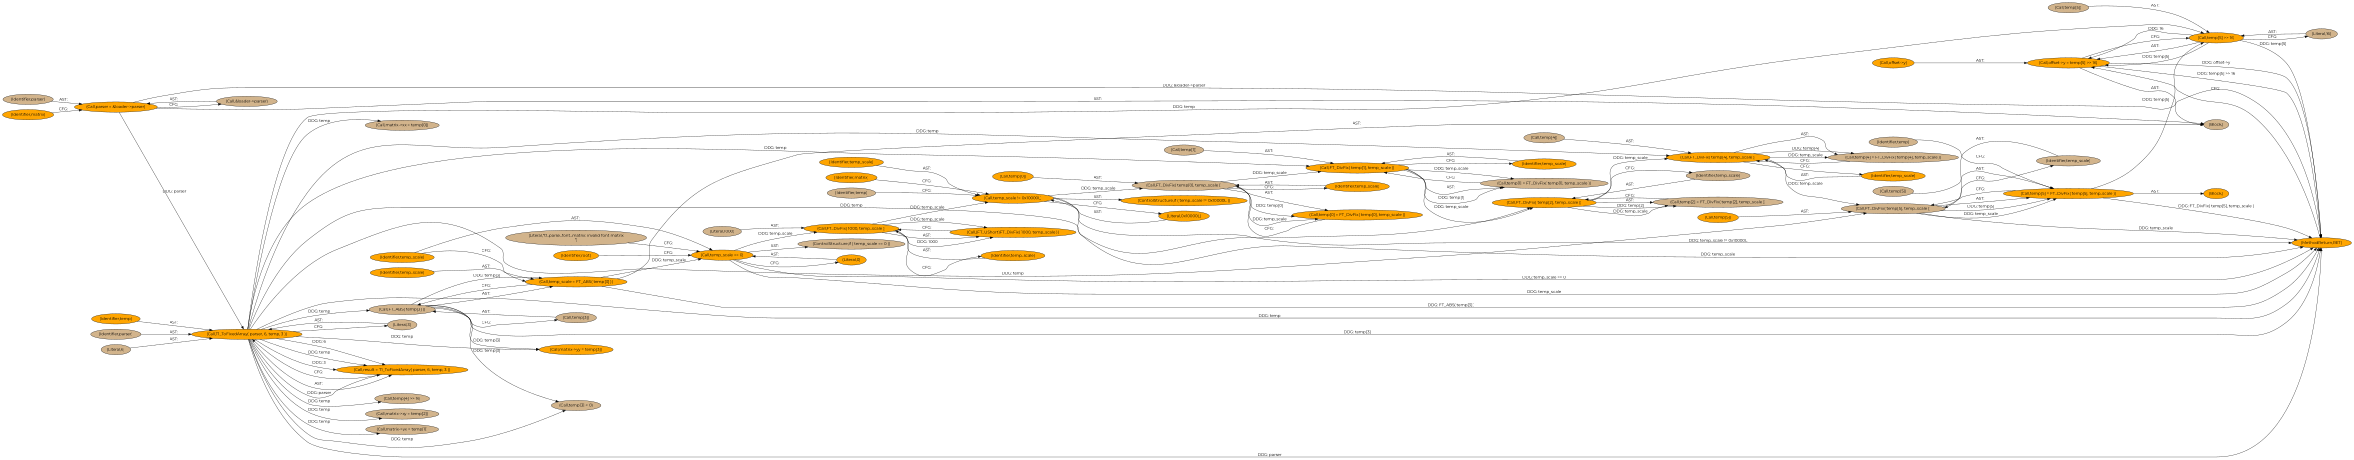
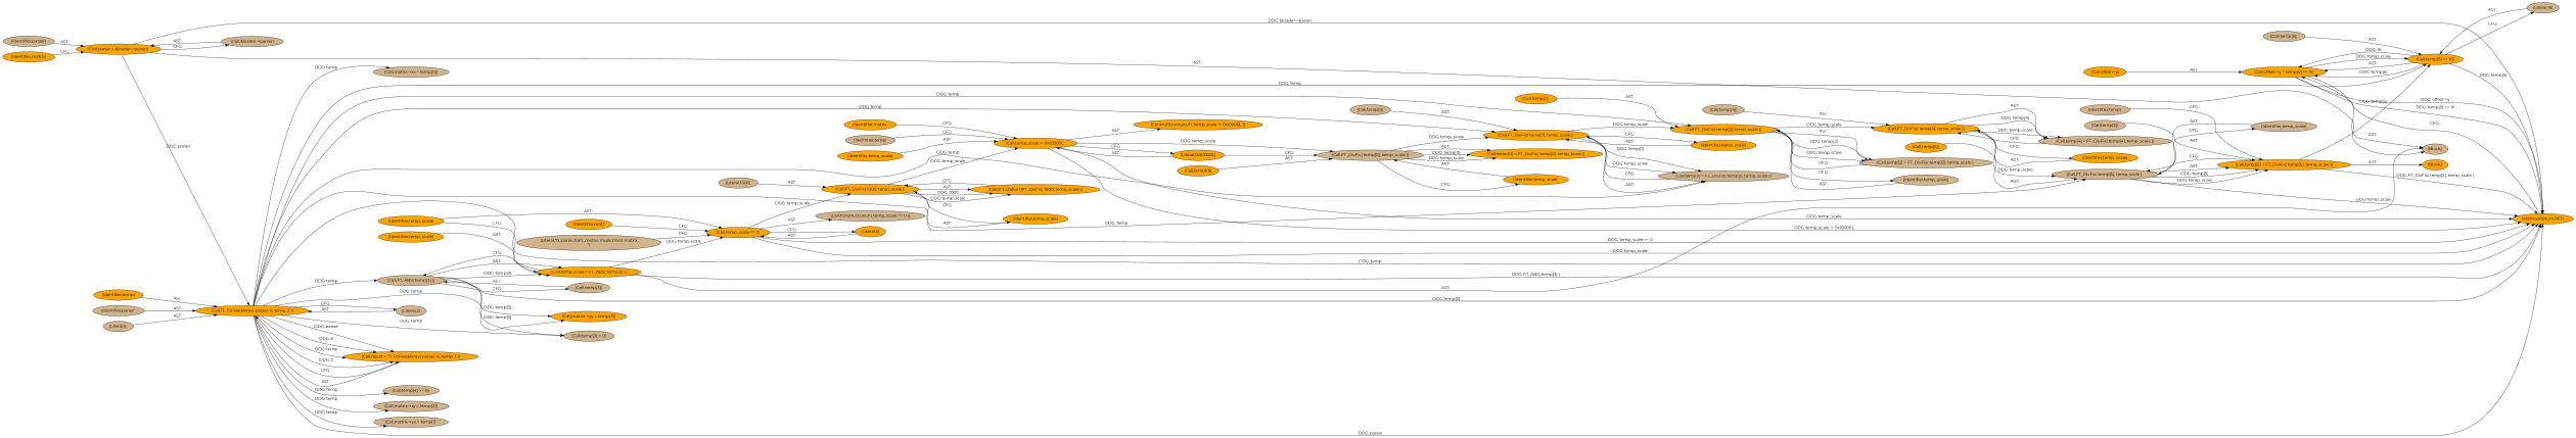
  digraph {
    fontname=Montserrat
    rankdir=LR
    node [fillcolor=orange fontname=Montserrat style=filled]
    edge [fontname=Montserrat]
    n1 [label="(Call,offset->y = temp[5] >> 16)"]
    n2 [label="(Call,temp[5] >> 16)"]
    n3 [label="(MethodReturn,RET)"]
    n4 [fillcolor=tan label="(Block,)"]
    n5 [fillcolor=tan label="(Literal,16)"]
    n6 [label="(Call,T1_ToFixedArray( parser, 6, temp, 3 ))"]
    n7 [fillcolor=tan label="(Call,FT_DivFix( temp[5], temp_scale ))"]
    n8 [label="(Call,FT_DivFix( temp[4], temp_scale ))"]
    n9 [label="(Call,FT_DivFix( temp[2], temp_scale ))"]
    n10 [label="(Call,FT_DivFix( temp[1], temp_scale ))"]
    n11 [fillcolor=tan label="(Call,FT_ABS( temp[3] ))"]
    n12 [label="(Call,result = T1_ToFixedArray( parser, 6, temp, 3 ))"]
    n13 [fillcolor=tan label="(Call,temp[4] >> 16)"]
    n14 [fillcolor=tan label="(Call,matrix->xy = temp[2])"]
    n15 [label="(Call,matrix->yy = temp[3])"]
    n16 [fillcolor=tan label="(Call,temp[3] < 0)"]
    n17 [fillcolor=tan label="(Call,matrix->yx = temp[1])"]
    n18 [fillcolor=tan label="(Literal,3)"]
    n19 [fillcolor=tan label="(Call,matrix->xx = temp[0])"]
    n20 [label="(Call,temp[5] = FT_DivFix( temp[5], temp_scale ))"]
    n21 [fillcolor=tan label="(Identifier,temp_scale)"]
    n22 [fillcolor=tan label="(Call,temp[4] = FT_DivFix( temp[4], temp_scale ))"]
    n23 [label="(Identifier,temp_scale)"]
    n24 [fillcolor=tan label="(Call,temp[2] = FT_DivFix( temp[2], temp_scale ))"]
    n25 [fillcolor=tan label="(Identifier,temp_scale)"]
    n26 [label="(Identifier,temp_scale)"]
    n27 [fillcolor=tan label="(Call,temp[1] = FT_DivFix( temp[1], temp_scale ))"]
    n28 [fillcolor=tan label="(Call,FT_DivFix( temp[0], temp_scale ))"]
    n29 [label="(Call,temp[0] = FT_DivFix( temp[0], temp_scale ))"]
    n30 [label="(Identifier,temp_scale)"]
    n31 [label="(Call,temp_scale = FT_ABS( temp[3] ))"]
    n32 [fillcolor=tan label="(Call,temp[3])"]
    n33 [label="(Call,parser = &loader->parser)"]
    n34 [fillcolor=tan label="(Call,&loader->parser)"]
    n35 [label="(Block,)"]
    n36 [label="(Call,temp_scale != 0x10000L)"]
    n37 [label="(ControlStructure,if ( temp_scale != 0x10000L ))"]
    n38 [label="(Literal,0x10000L)"]
    n39 [label="(Call,FT_DivFix( 1000, temp_scale ))"]
    n40 [label="(Identifier,temp_scale)"]
    n41 [label="(Call,(FT_UShort)FT_DivFix( 1000, temp_scale ))"]
    n42 [label="(Call,temp_scale == 0)"]
    n43 [label="(Literal,0)"]
    n44 [fillcolor=tan label="(ControlStructure,if ( temp_scale == 0 ))"]
    n45 [fillcolor=tan label="(Identifier,temp)"]
    n46 [fillcolor=tan label="(Literal,1000)"]
    n47 [label="(Identifier,temp_scale)"]
    n48 [label="(Identifier,temp)"]
    n49 [label="(Identifier,root)"]
    n50 [fillcolor=tan label="(Call,temp[5])"]
    n51 [fillcolor=tan label="(Identifier,temp)"]
    n52 [fillcolor=tan label="(Identifier,parser)"]
    n53 [label="(Identifier,matrix)"]
    n54 [label="(Identifier,temp_scale)"]
    n55 [label="(Call,offset->y)"]
    n56 [fillcolor=tan label="(Call,temp[1])"]
    n57 [fillcolor=tan label="(Call,temp[5])"]
    n58 [label="(Identifier,temp_scale)"]
    n59 [fillcolor=tan label="(Call,temp[4])"]
    n60 [fillcolor=tan label="(Identifier,parser)"]
    n61 [label="(Call,temp[5])"]
+   n62 [label="(Call,temp[2])"]
    n63 [label="(Identifier,matrix)"]
    n64 [fillcolor=tan label="(Literal,\"t1_parse_font_matrix: invalid font matrix\n\")"]
    n65 [fillcolor=tan label="(Literal,6)"]
    n66 [label="(Call,temp[0])"]
-   n1 -> n2 [label="CFG: "]
+   n1 -> n2 [label="DDG: temp_scale"]
    n1 -> n3 [label="DDG: offset->y"]
    n1 -> n3 [label="DDG: temp[5] >> 16"]
    n1 -> n4 [label="AST: "]
    n2 -> n1 [label="AST: "]
    n2 -> n1 [label="DDG: temp[5]"]
    n2 -> n1 [label="DDG: 16"]
    n2 -> n3 [label="DDG: temp[5]"]
    n2 -> n5 [label="CFG: "]
    n3 -> n1 [label="CFG: "]
    n5 -> n2 [label="AST: "]
    n6 -> n2 [label="DDG: temp"]
    n6 -> n3 [label="DDG: temp"]
    n6 -> n3 [label="DDG: parser"]
    n6 -> n7 [label="DDG: temp"]
-   n6 -> n8 [label="DDG: temp"]
+   n6 -> n27 [label="DDG: temp"]
    n6 -> n9 [label="DDG: temp"]
    n6 -> n10 [label="DDG: temp"]
    n6 -> n11 [label="DDG: temp"]
    n6 -> n12 [label="AST: "]
    n6 -> n12 [label="DDG: parser"]
    n6 -> n12 [label="DDG: 6"]
    n6 -> n12 [label="DDG: temp"]
    n6 -> n12 [label="DDG: 3"]
    n6 -> n13 [label="DDG: temp"]
    n6 -> n14 [label="DDG: temp"]
    n6 -> n15 [label="DDG: temp"]
    n6 -> n16 [label="DDG: temp"]
    n6 -> n17 [label="DDG: temp"]
    n6 -> n18 [label="CFG: "]
    n6 -> n19 [label="DDG: temp"]
    n7 -> n3 [label="DDG: temp_scale"]
    n7 -> n20 [label="AST: "]
    n7 -> n20 [label="DDG: temp[5]"]
    n7 -> n20 [label="DDG: temp_scale"]
    n7 -> n21 [label="CFG: "]
    n8 -> n7 [label="DDG: temp_scale"]
    n8 -> n22 [label="AST: "]
    n8 -> n22 [label="DDG: temp[4]"]
    n8 -> n22 [label="DDG: temp_scale"]
    n8 -> n23 [label="CFG: "]
    n9 -> n8 [label="DDG: temp_scale"]
    n9 -> n24 [label="AST: "]
    n9 -> n24 [label="DDG: temp[2]"]
    n9 -> n24 [label="DDG: temp_scale"]
    n9 -> n25 [label="CFG: "]
    n10 -> n9 [label="DDG: temp_scale"]
    n10 -> n26 [label="CFG: "]
    n10 -> n27 [label="AST: "]
    n10 -> n27 [label="DDG: temp[1]"]
    n10 -> n27 [label="DDG: temp_scale"]
    n11 -> n3 [label="DDG: temp[3]"]
    n11 -> n15 [label="DDG: temp[3]"]
    n11 -> n16 [label="DDG: temp[3]"]
    n11 -> n31 [label="AST: "]
    n11 -> n31 [label="DDG: temp[3]"]
    n11 -> n32 [label="CFG: "]
    n12 -> n6 [label="CFG: "]
    n18 -> n6 [label="AST: "]
    n20 -> n2 [label="DDG: temp[5]"]
    n20 -> n3 [label="DDG: FT_DivFix( temp[5], temp_scale )"]
    n20 -> n7 [label="CFG: "]
    n20 -> n35 [label="AST: "]
    n21 -> n7 [label="AST: "]
    n22 -> n8 [label="CFG: "]
    n23 -> n8 [label="AST: "]
    n24 -> n9 [label="CFG: "]
    n25 -> n9 [label="AST: "]
    n26 -> n10 [label="AST: "]
    n27 -> n10 [label="CFG: "]
    n28 -> n10 [label="DDG: temp_scale"]
    n28 -> n29 [label="AST: "]
    n28 -> n29 [label="DDG: temp[0]"]
    n28 -> n29 [label="DDG: temp_scale"]
    n28 -> n30 [label="CFG: "]
-   n29 -> n28 [label="CFG: "]
+   n38 -> n28 [label="CFG: "]
    n30 -> n28 [label="AST: "]
    n31 -> n3 [label="DDG: FT_ABS( temp[3] )"]
    n31 -> n4 [label="AST: "]
    n31 -> n11 [label="CFG: "]
    n31 -> n42 [label="DDG: temp_scale"]
    n32 -> n11 [label="AST: "]
    n33 -> n3 [label="DDG: &loader->parser"]
    n33 -> n4 [label="AST: "]
    n33 -> n6 [label="DDG: parser"]
    n33 -> n34 [label="CFG: "]
    n34 -> n33 [label="AST: "]
    n36 -> n3 [label="DDG: temp_scale != 0x10000L"]
    n36 -> n3 [label="DDG: temp_scale"]
    n36 -> n28 [label="DDG: temp_scale"]
    n36 -> n37 [label="AST: "]
    n36 -> n38 [label="CFG: "]
    n38 -> n36 [label="AST: "]
    n39 -> n36 [label="DDG: temp_scale"]
    n39 -> n40 [label="CFG: "]
    n39 -> n41 [label="AST: "]
    n39 -> n41 [label="DDG: 1000"]
    n39 -> n41 [label="DDG: temp_scale"]
    n40 -> n39 [label="AST: "]
    n41 -> n39 [label="CFG: "]
    n42 -> n3 [label="DDG: temp_scale == 0"]
    n42 -> n3 [label="DDG: temp_scale"]
    n42 -> n39 [label="DDG: temp_scale"]
    n42 -> n43 [label="CFG: "]
    n42 -> n44 [label="AST: "]
    n43 -> n42 [label="AST: "]
    n45 -> n20 [label="CFG: "]
    n46 -> n39 [label="AST: "]
    n47 -> n31 [label="CFG: "]
    n47 -> n42 [label="AST: "]
    n48 -> n6 [label="AST: "]
    n49 -> n42 [label="CFG: "]
    n50 -> n2 [label="AST: "]
    n51 -> n36 [label="CFG: "]
    n52 -> n33 [label="AST: "]
    n53 -> n33 [label="CFG: "]
    n54 -> n36 [label="AST: "]
    n55 -> n1 [label="AST: "]
    n56 -> n10 [label="AST: "]
    n57 -> n20 [label="AST: "]
    n58 -> n31 [label="AST: "]
    n59 -> n8 [label="AST: "]
    n60 -> n6 [label="AST: "]
    n61 -> n7 [label="AST: "]
+   n62 -> n9 [label="AST: "]
    n63 -> n36 [label="CFG: "]
    n64 -> n42 [label="CFG: "]
    n65 -> n6 [label="AST: "]
    n66 -> n28 [label="AST: "]
  }
